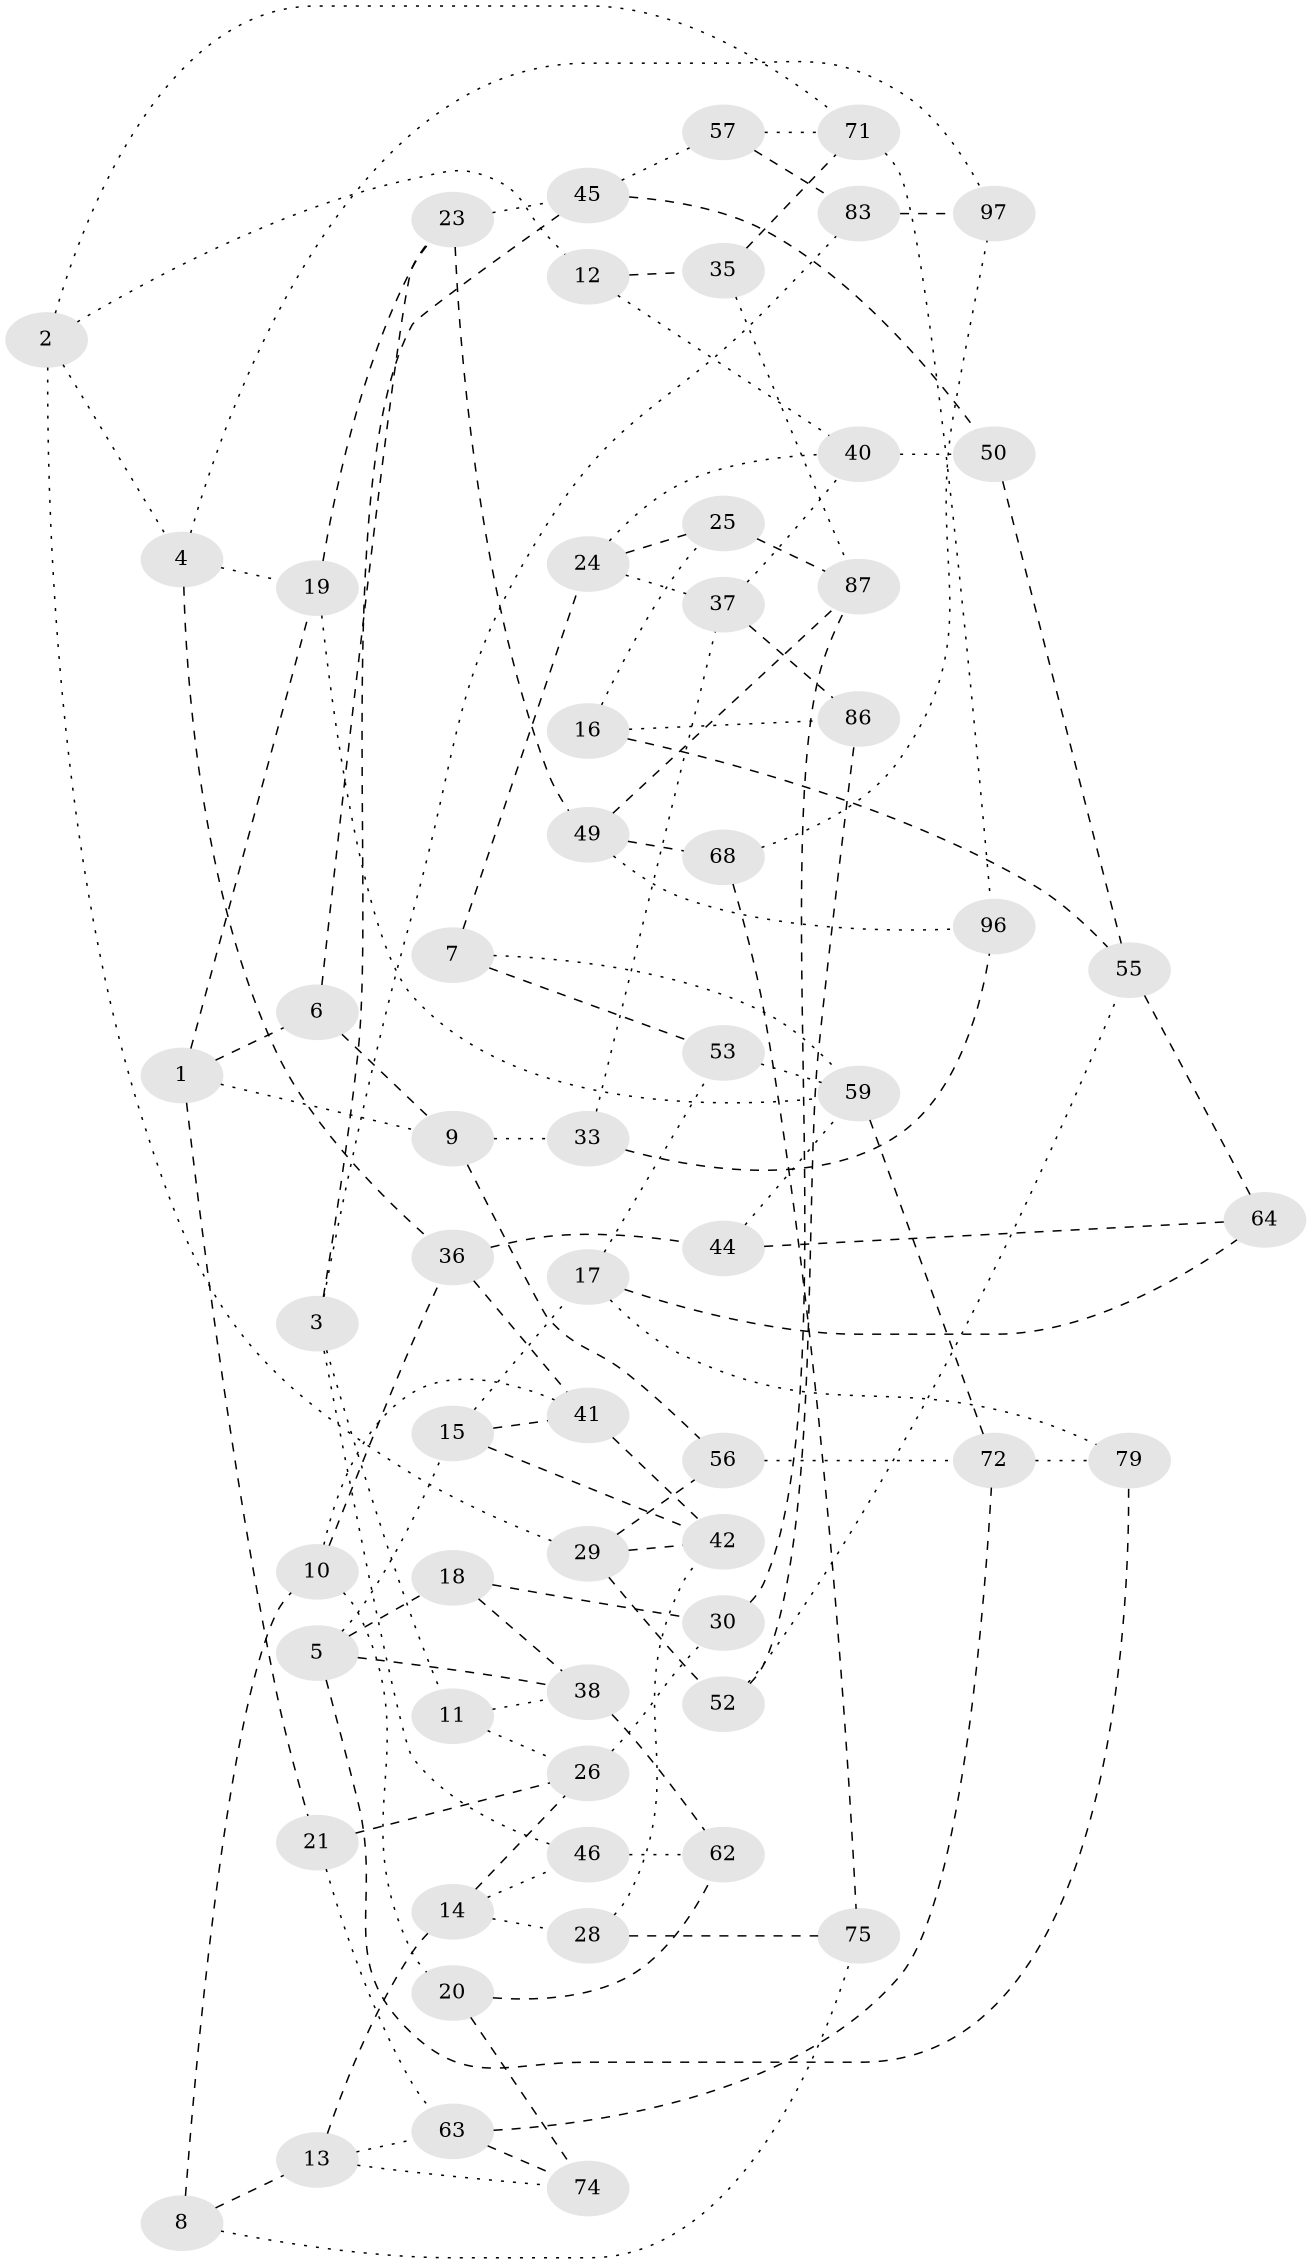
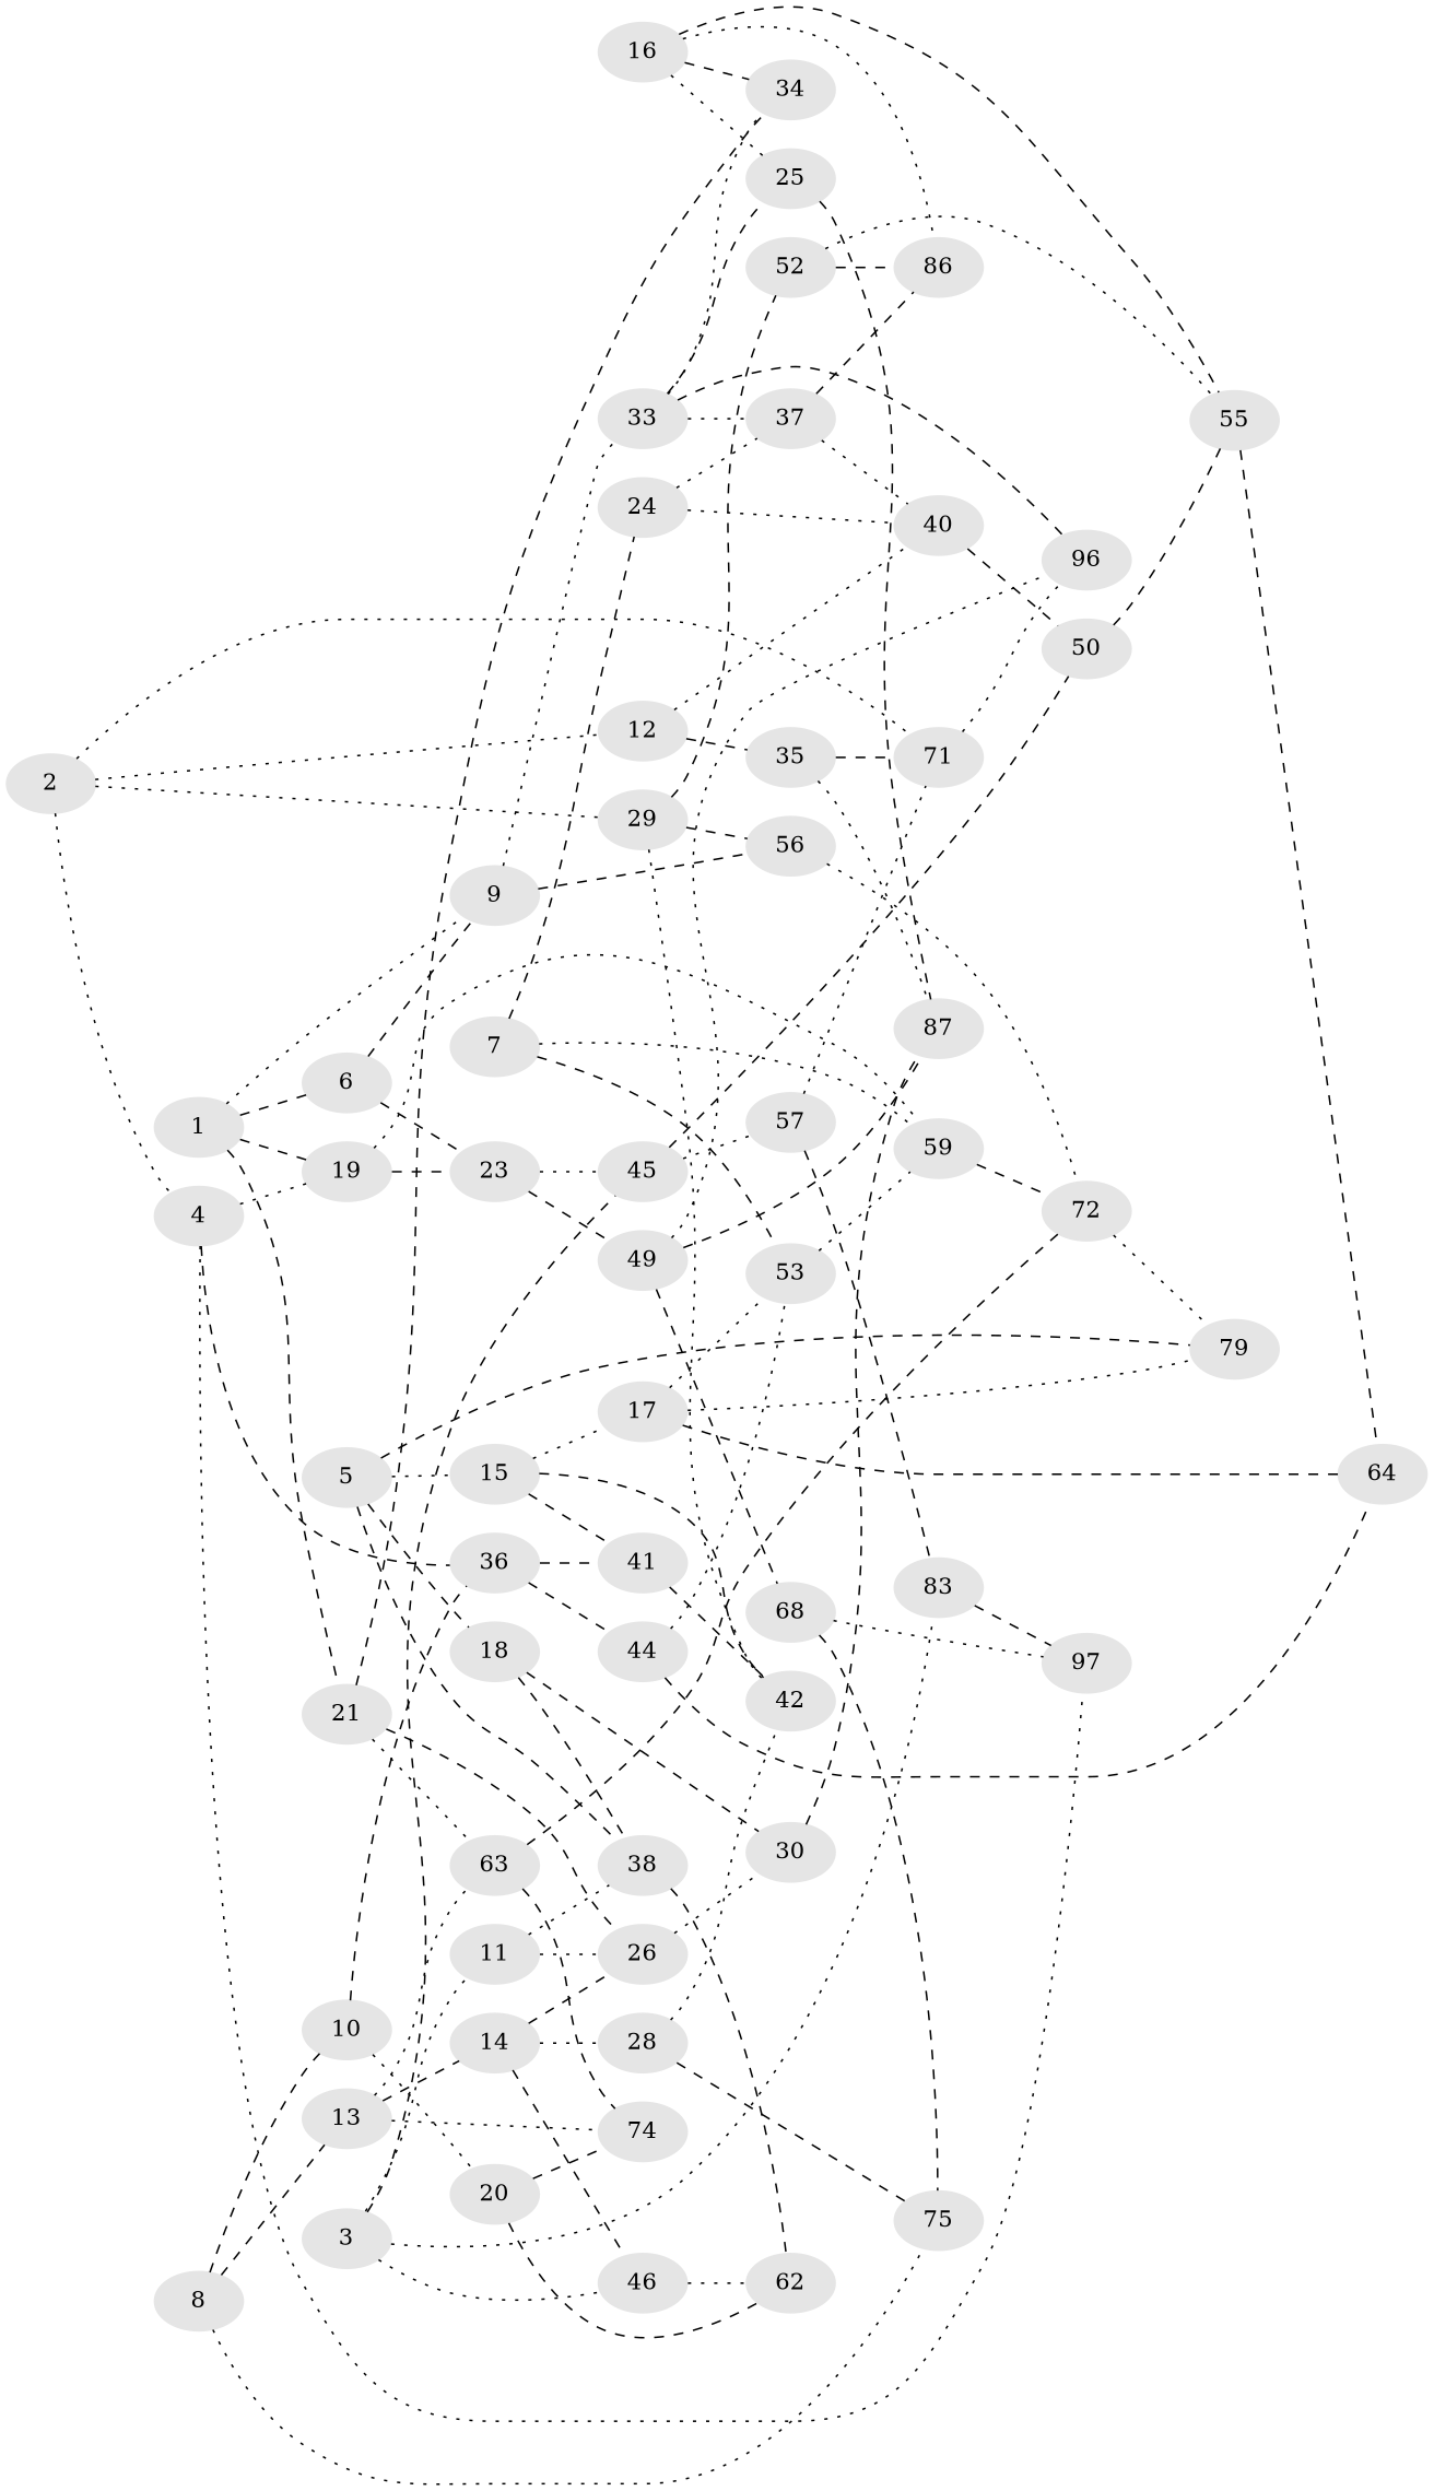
  graph {
    rankdir=LR
    node [color=gray90 style=filled]
    edge [style=dashed]
    1 [super="+39"]
    6
    9 [super="+90"]
    19 [super="+31"]
    21 [super="+66"]
    23 [super="+78"]
    33 [super="+61"]
    56
    59 [super="+60"]
    26 [super="+88"]
    63 [super="+69"]
+   34
    2 [super="+43"]
    4 [super="+27"]
    12
    29 [super="+54"]
    71 [super="+99"]
    36 [super="+92"]
    97
    35
    40 [super="+95"]
    42 [super="+70"]
    52
    96
    3 [super="+47"]
    11
    45 [super="+48"]
    46
    83
    38 [super="+100"]
    50
    57
    62 [super="+91"]
    41 [super="+94"]
    44
    5 [super="+51"]
    15 [super="+65"]
    18
    79
    17 [super="+22"]
    30
    49
    7 [super="+32"]
    24 [super="+76"]
    53 [super="+93"]
    25
    37 [super="+73"]
    72 [super="+82"]
    8 [super="+67"]
    10 [super="+77"]
    13 [super="+84"]
    75 [super="+98"]
    20
    14 [super="+85"]
    74
    87 [super="+89"]
    28
    64
    16 [super="+58"]
    55 [super="+81"]
    86
    68 [super="+80"]
    1 -- 6
    1 -- 9 [style=dotted]
    1 -- 19
    1 -- 21
    6 -- 9
    6 -- 23
    9 -- 33 [style=dotted]
    9 -- 56
    19 -- 23
    19 -- 59 [style=dotted]
    21 -- 26
    21 -- 63 [style=dotted]
+   21 -- 34
    23 -- 45 [style=dotted]
    23 -- 49
+   33 -- 34 [style=dotted]
    33 -- 96
    33 -- 37 [style=dotted]
    56 -- 72 [style=dotted]
    59 -- 72
    26 -- 30 [style=dotted]
    63 -- 72
    63 -- 74
    2 -- 4 [style=dotted]
    2 -- 12 [style=dotted]
    2 -- 29 [style=dotted]
    2 -- 71 [style=dotted]
    4 -- 19 [style=dotted]
    4 -- 36
    4 -- 97 [style=dotted]
    12 -- 35
    12 -- 40 [style=dotted]
    29 -- 56
-   29 -- 42
+   29 -- 42 [style=dotted]
    29 -- 52
    71 -- 96 [style=dotted]
    36 -- 41
    36 -- 44
    35 -- 71
    35 -- 87 [style=dotted]
-   40 -- 50 [style=dotted]
+   40 -- 50
    52 -- 55 [style=dotted]
    52 -- 86
    3 -- 11 [style=dotted]
    3 -- 45
    3 -- 46 [style=dotted]
    3 -- 83 [style=dotted]
    11 -- 26 [style=dotted]
    11 -- 38 [style=dotted]
    45 -- 50
    45 -- 57 [style=dotted]
    46 -- 62 [style=dotted]
    83 -- 97
    38 -- 62
    50 -- 55
    57 -- 71 [style=dotted]
    57 -- 83
    41 -- 42
-   44 -- 59 [style=dotted]
+   44 -- 53 [style=dotted]
    44 -- 64
    5 -- 38
    5 -- 15 [style=dotted]
    5 -- 18
    5 -- 79
    15 -- 42
    15 -- 41
    15 -- 17 [style=dotted]
    18 -- 38
    18 -- 30
    17 -- 79 [style=dotted]
    17 -- 53 [style=dotted]
    17 -- 64
    30 -- 87
    49 -- 96 [style=dotted]
    49 -- 87
    49 -- 68
    7 -- 59 [style=dotted]
    7 -- 24
    7 -- 53
    24 -- 40 [style=dotted]
-   24 -- 25
+   33 -- 25
    24 -- 37 [style=dotted]
    53 -- 59 [style=dotted]
    25 -- 87
    37 -- 40 [style=dotted]
    37 -- 86
    72 -- 79 [style=dotted]
    8 -- 10
    8 -- 13
    8 -- 75 [style=dotted weight=2]
    10 -- 36
-   10 -- 41 [style=dotted]
    10 -- 20 [style=dotted]
    13 -- 63 [style=dotted]
    13 -- 14
    13 -- 74 [style=dotted]
    20 -- 62
    20 -- 74
    14 -- 26
-   14 -- 46 [style=dotted]
+   14 -- 46
    14 -- 28 [style=dotted]
    28 -- 42 [style=dotted]
    28 -- 75
+   16 -- 34
    16 -- 25 [style=dotted]
    16 -- 55
    16 -- 86 [style=dotted]
    55 -- 64
    68 -- 97 [style=dotted]
    68 -- 75
  }
